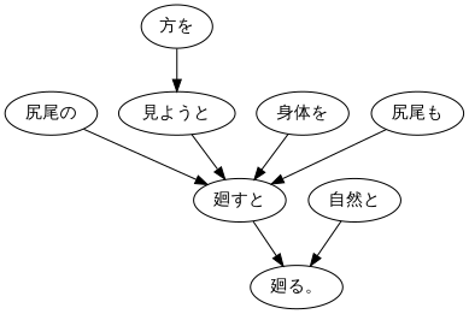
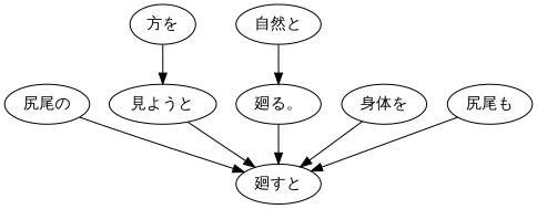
  digraph {
    n1 [label="尻尾の"]
    n2 [label="廻すと"]
    n3 [label="方を"]
    n4 [label="見ようと"]
    n5 [label="廻る。"]
    n6 [label="身体を"]
    n7 [label="尻尾も"]
    n8 [label="自然と"]
    n1 -> n2
-   n2 -> n5
+   n5 -> n2
    n3 -> n4
    n4 -> n2
    n6 -> n2
    n7 -> n2
    n8 -> n5
  }
